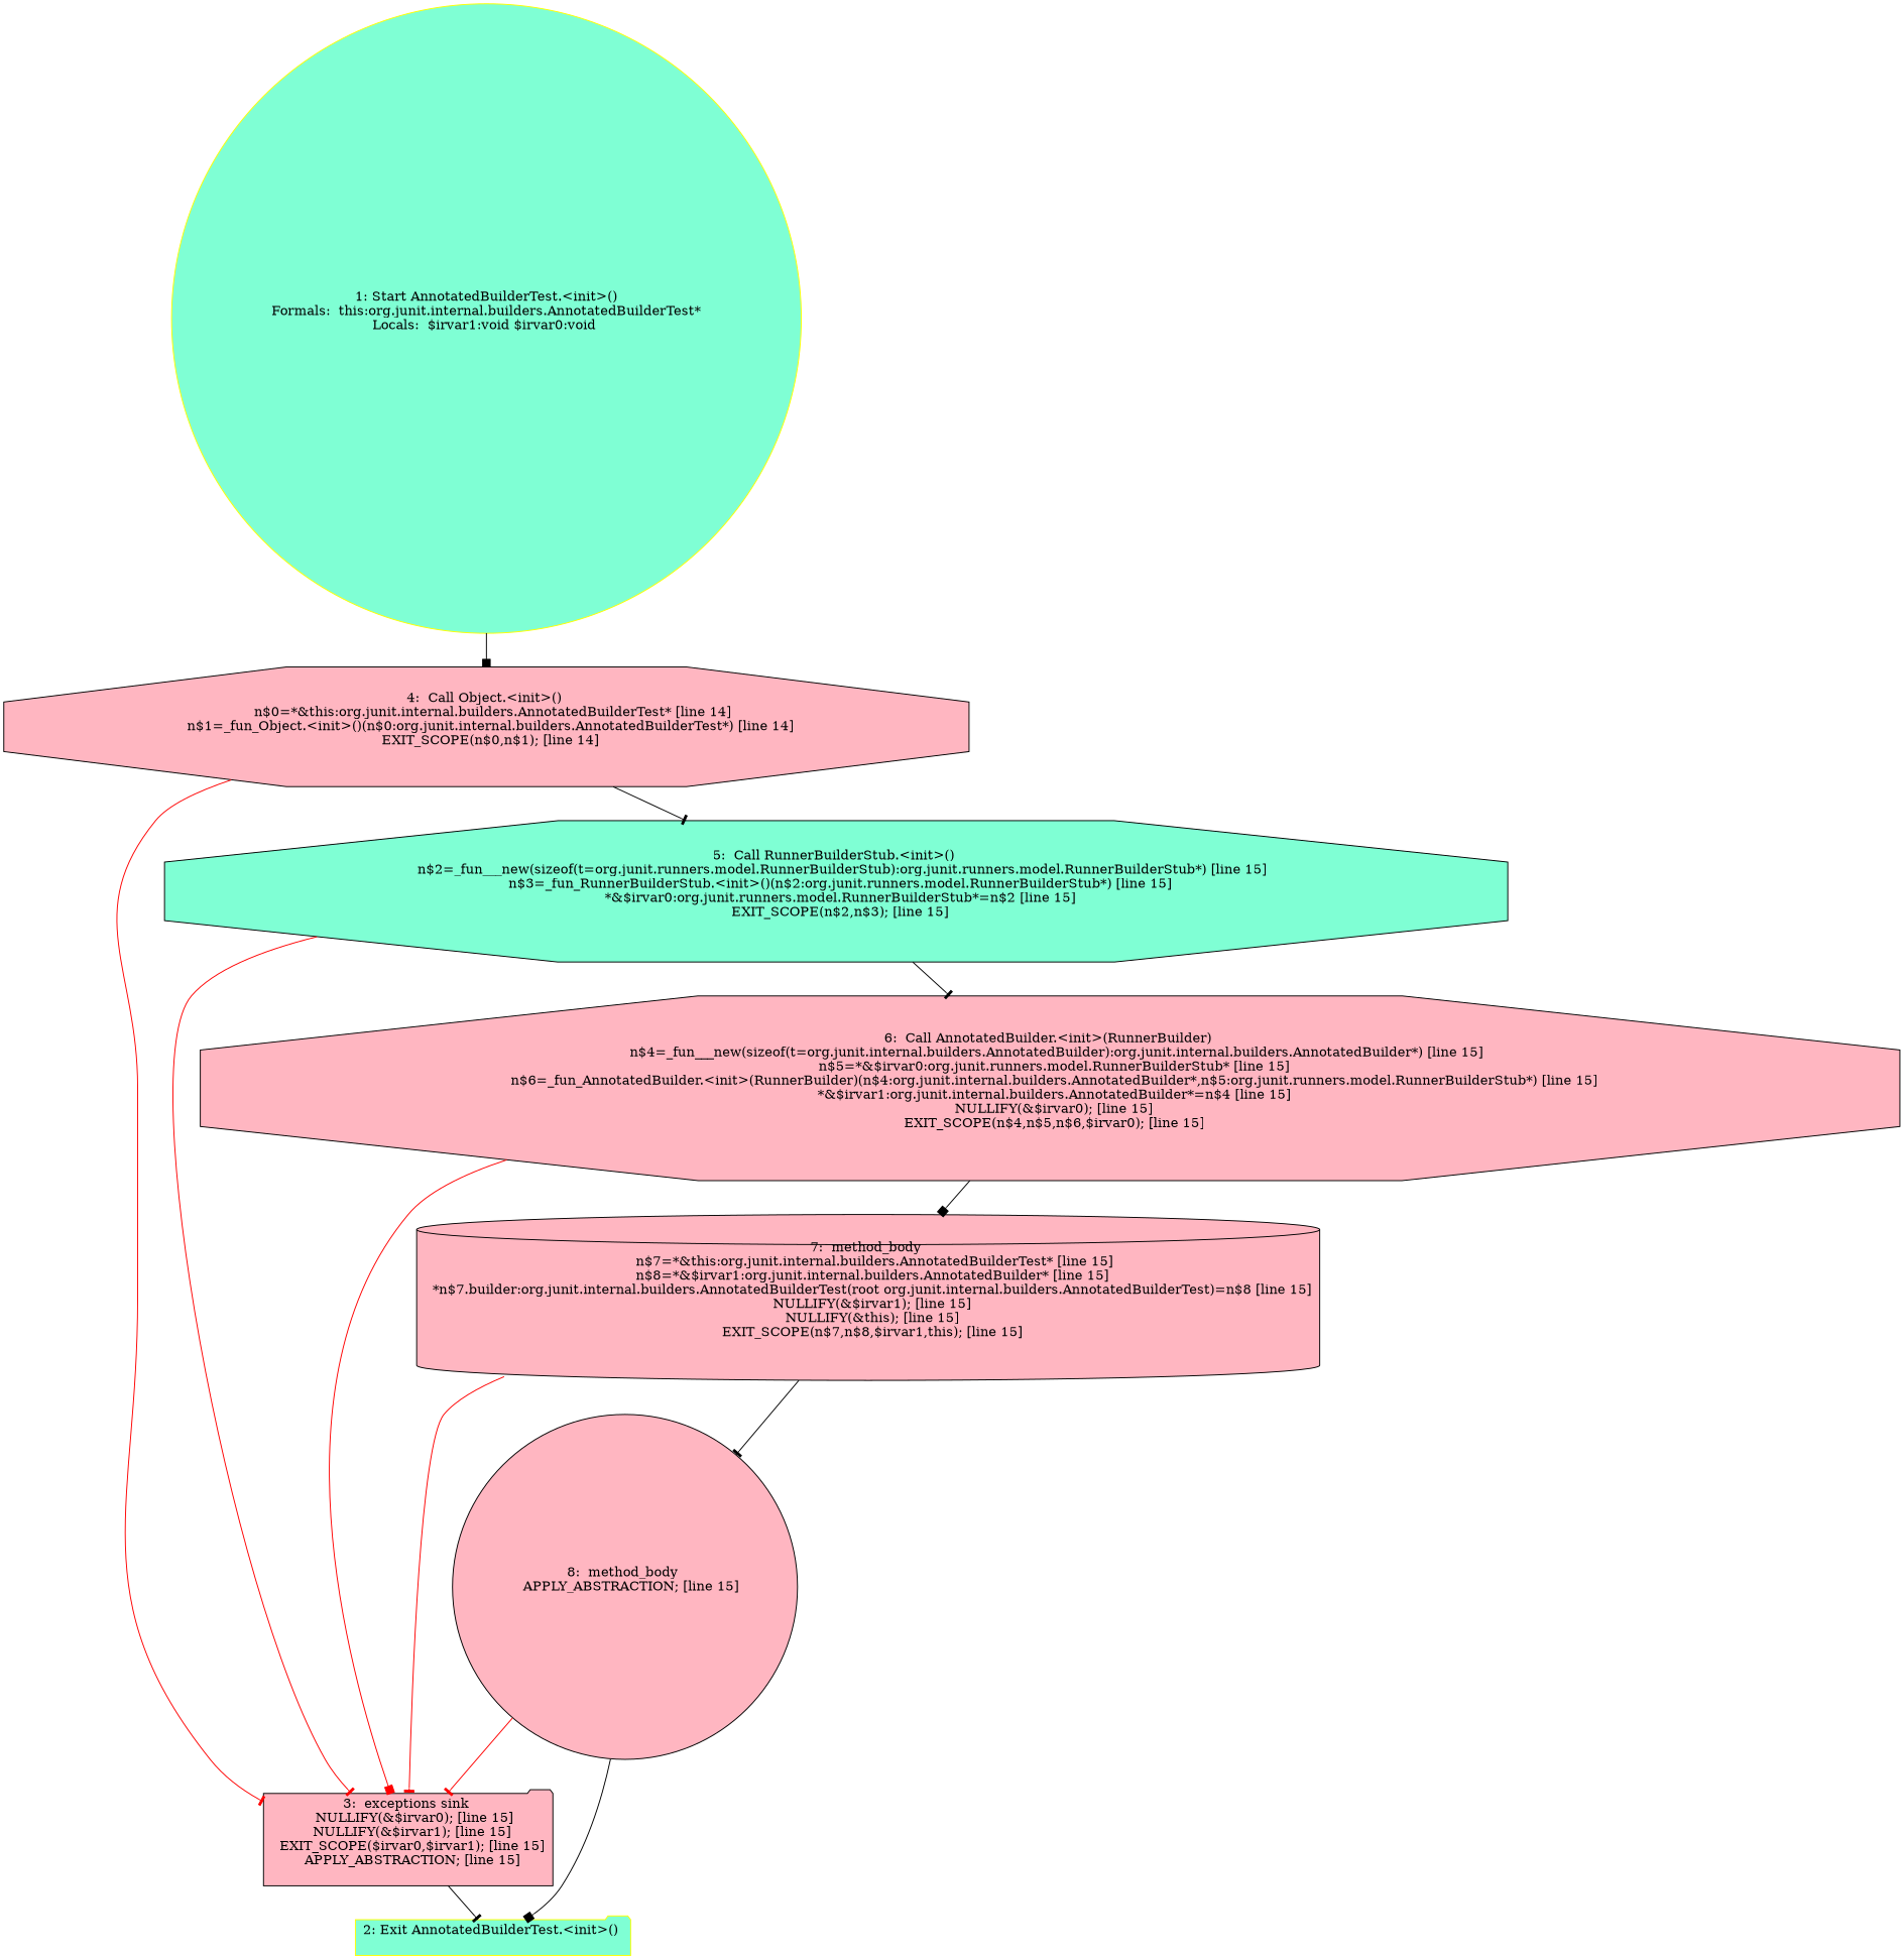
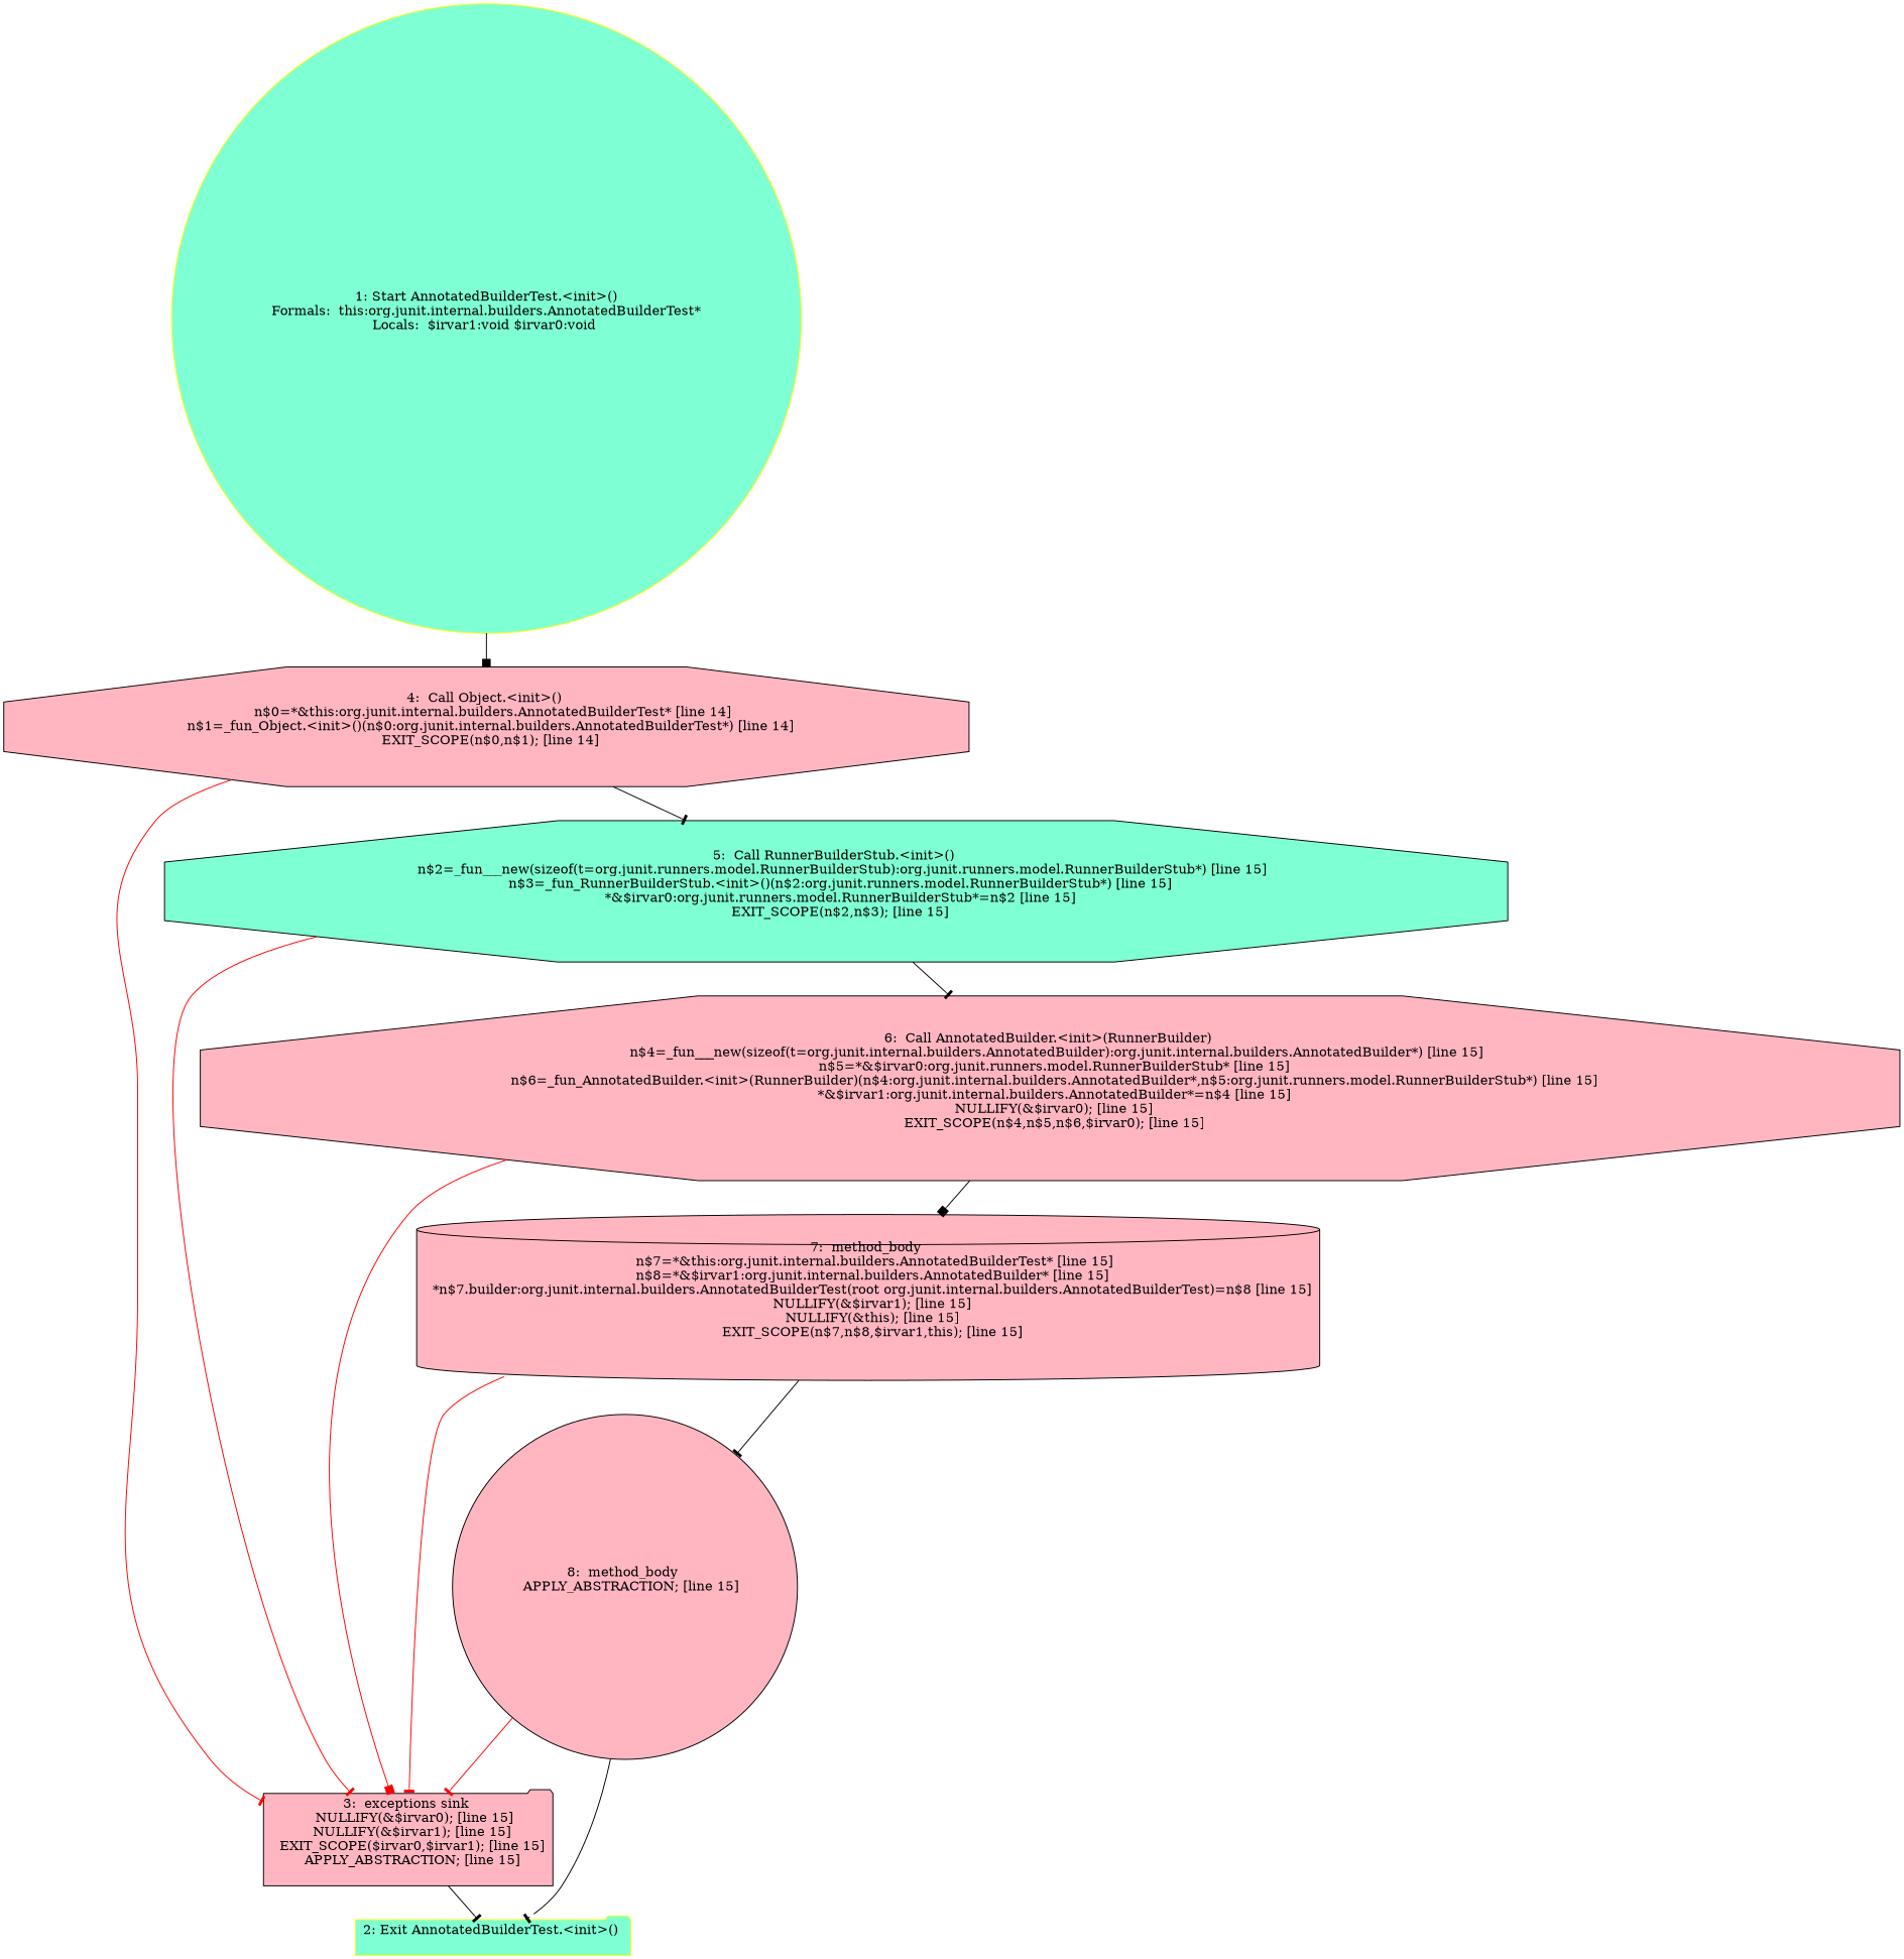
  digraph {
    node [style=filled fillcolor=lightpink shape=octagon]
    edge [arrowhead=tee]
    n1 [color=yellow label="1: Start AnnotatedBuilderTest.<init>()\nFormals:  this:org.junit.internal.builders.AnnotatedBuilderTest*\nLocals:  $irvar1:void $irvar0:void \n  " fillcolor=aquamarine shape=circle]
    n2 [label="4:  Call Object.<init>() \n   n$0=*&this:org.junit.internal.builders.AnnotatedBuilderTest* [line 14]\n  n$1=_fun_Object.<init>()(n$0:org.junit.internal.builders.AnnotatedBuilderTest*) [line 14]\n  EXIT_SCOPE(n$0,n$1); [line 14]\n "]
    n3 [label="3:  exceptions sink \n   NULLIFY(&$irvar0); [line 15]\n  NULLIFY(&$irvar1); [line 15]\n  EXIT_SCOPE($irvar0,$irvar1); [line 15]\n  APPLY_ABSTRACTION; [line 15]\n " shape=folder]
    n4 [label="5:  Call RunnerBuilderStub.<init>() \n   n$2=_fun___new(sizeof(t=org.junit.runners.model.RunnerBuilderStub):org.junit.runners.model.RunnerBuilderStub*) [line 15]\n  n$3=_fun_RunnerBuilderStub.<init>()(n$2:org.junit.runners.model.RunnerBuilderStub*) [line 15]\n  *&$irvar0:org.junit.runners.model.RunnerBuilderStub*=n$2 [line 15]\n  EXIT_SCOPE(n$2,n$3); [line 15]\n " fillcolor=aquamarine]
    n5 [color=yellow label="2: Exit AnnotatedBuilderTest.<init>() \n  " fillcolor=aquamarine shape=folder]
    n6 [label="6:  Call AnnotatedBuilder.<init>(RunnerBuilder) \n   n$4=_fun___new(sizeof(t=org.junit.internal.builders.AnnotatedBuilder):org.junit.internal.builders.AnnotatedBuilder*) [line 15]\n  n$5=*&$irvar0:org.junit.runners.model.RunnerBuilderStub* [line 15]\n  n$6=_fun_AnnotatedBuilder.<init>(RunnerBuilder)(n$4:org.junit.internal.builders.AnnotatedBuilder*,n$5:org.junit.runners.model.RunnerBuilderStub*) [line 15]\n  *&$irvar1:org.junit.internal.builders.AnnotatedBuilder*=n$4 [line 15]\n  NULLIFY(&$irvar0); [line 15]\n  EXIT_SCOPE(n$4,n$5,n$6,$irvar0); [line 15]\n "]
    n7 [label="7:  method_body \n   n$7=*&this:org.junit.internal.builders.AnnotatedBuilderTest* [line 15]\n  n$8=*&$irvar1:org.junit.internal.builders.AnnotatedBuilder* [line 15]\n  *n$7.builder:org.junit.internal.builders.AnnotatedBuilderTest(root org.junit.internal.builders.AnnotatedBuilderTest)=n$8 [line 15]\n  NULLIFY(&$irvar1); [line 15]\n  NULLIFY(&this); [line 15]\n  EXIT_SCOPE(n$7,n$8,$irvar1,this); [line 15]\n " shape=cylinder]
    n8 [label="8:  method_body \n   APPLY_ABSTRACTION; [line 15]\n " shape=circle]
    n1 -> n2 [arrowhead=box]
    n2 -> n3 [color=red]
    n2 -> n4
    n3 -> n5
    n4 -> n3 [color=red]
    n4 -> n6
    n6 -> n3 [color=red arrowhead=box]
    n6 -> n7 [arrowhead=box]
    n7 -> n3 [color=red]
    n7 -> n8
    n8 -> n3 [color=red]
-   n8 -> n5 [arrowhead=box]
+   n8 -> n5
  }
